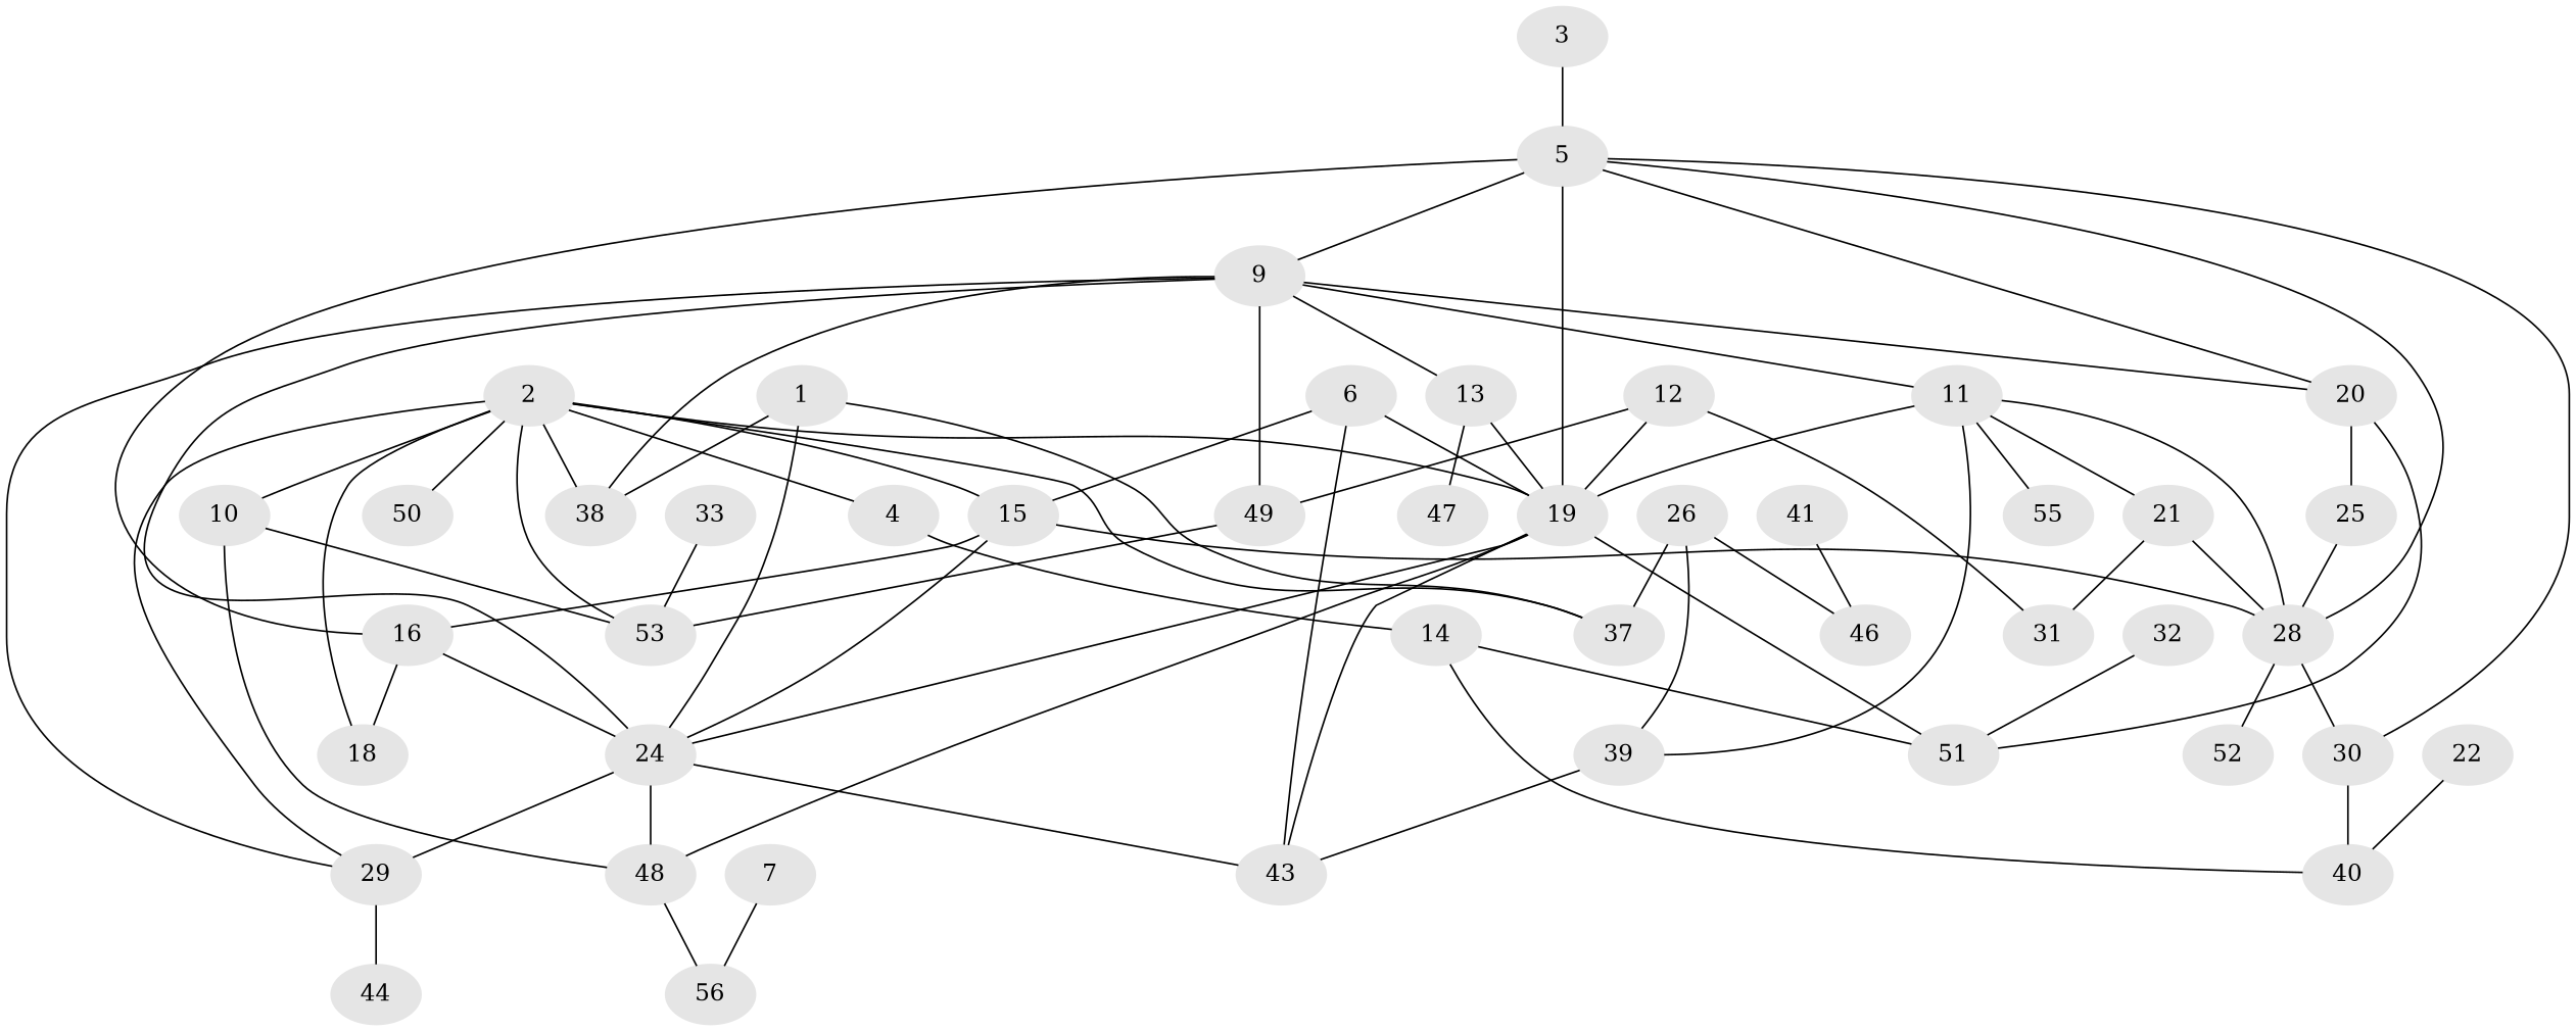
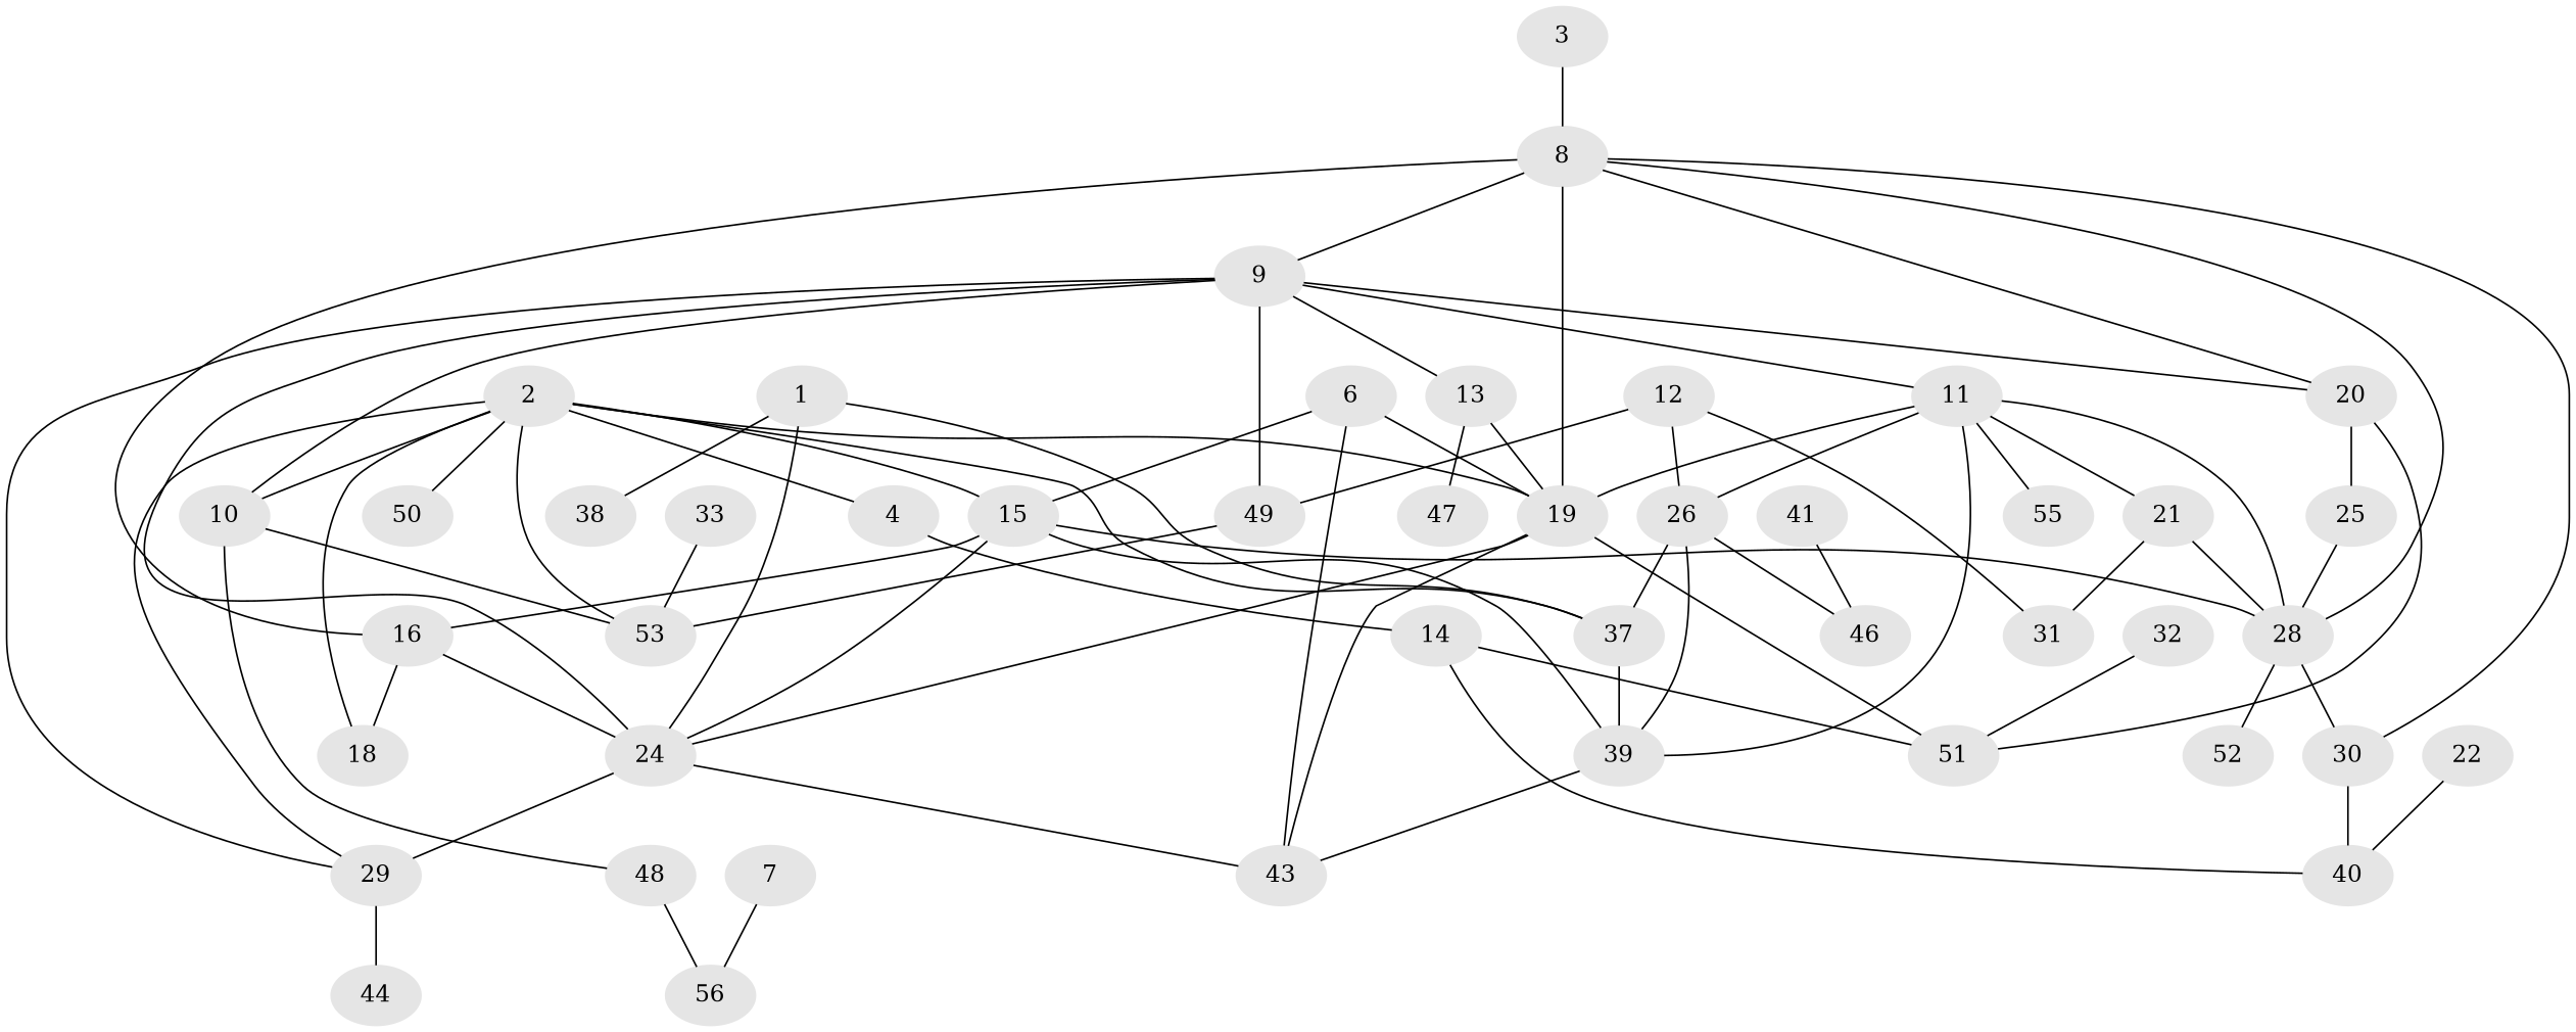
  graph {
    node [color=gray90 style=filled]
    edge [weight=1.0]
    1
    24
    37
    38
    29
    43
    48
    39
    2
    4
    15
    n12 [label=10]
    18
    19
    50
    53
    14
    16
    28
    51
    44
    3
-   5
+   5 [label=8]
    9
    20
    30
    40
    11
    13
    49
    25
    52
    6
    7
    56
    21
    26
    55
    47
    31
    46
    12
    22
    32
    33
    41
    1 -- 24
    1 -- 37
    1 -- 38
    24 -- 29 [weight=2.0]
    24 -- 43
-   24 -- 48
+   37 -- 39
    29 -- 44
    48 -- 56
    39 -- 43
    2 -- 37
-   2 -- 38
    2 -- 29
    2 -- 4
    2 -- 15
    2 -- n12
    2 -- 18
    2 -- 19
    2 -- 50
    2 -- 53
    4 -- 14
    15 -- 24
+   15 -- 39
    15 -- 16
    15 -- 28
    n12 -- 48
    n12 -- 53
    19 -- 24
    19 -- 43
-   19 -- 48
    19 -- 51
    14 -- 51
    14 -- 40
    16 -- 24
    16 -- 18
    28 -- 30
    28 -- 52
    3 -- 5
    5 -- 19 [weight=4.0]
    5 -- 16
    5 -- 28
    5 -- 9
    5 -- 20
    5 -- 30
    9 -- 24
-   9 -- 38
+   9 -- n12
    9 -- 29
    9 -- 20
    9 -- 11
    9 -- 13
    9 -- 49
    20 -- 51
    20 -- 25 [weight=2.0]
    30 -- 40
    11 -- 39
    11 -- 19
    11 -- 28
    11 -- 21
+   11 -- 26
    11 -- 55
    13 -- 19 [weight=2.0]
    13 -- 47
    49 -- 53
    25 -- 28
    6 -- 43
    6 -- 15
    6 -- 19 [weight=2.0]
    7 -- 56
    21 -- 28
    21 -- 31
    26 -- 37
    26 -- 39
    26 -- 46
-   12 -- 19
+   12 -- 26
    12 -- 49
    12 -- 31
    22 -- 40
    32 -- 51
    33 -- 53
    41 -- 46
  }
